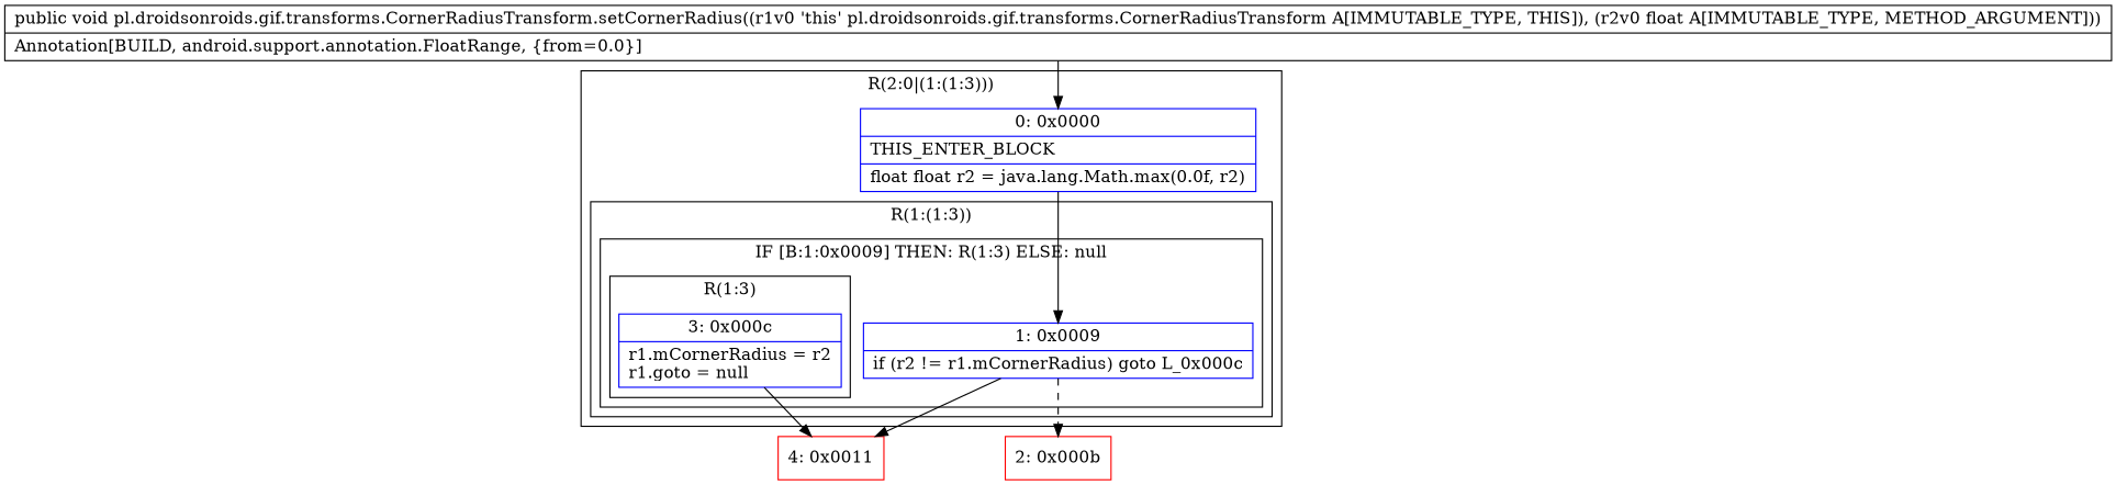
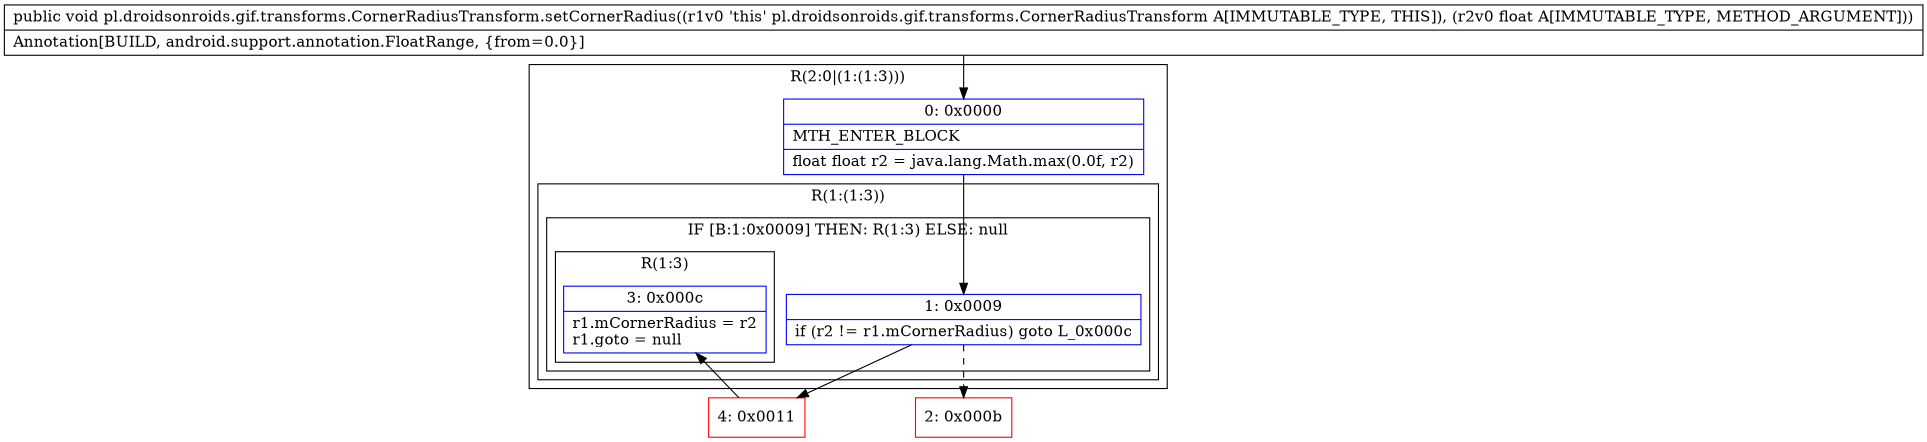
  digraph {
    node [color=blue shape=record]
    n1 [label="{3\:\ 0x000c|r1.mCornerRadius = r2\lr1.goto = null\l}"]
    n2 [label="{1\:\ 0x0009|if (r2 != r1.mCornerRadius) goto L_0x000c\l}"]
-   n3 [label="{0\:\ 0x0000|THIS_ENTER_BLOCK\l|float float r2 = java.lang.Math.max(0.0f, r2)\l}"]
+   n3 [label="{0\:\ 0x0000|MTH_ENTER_BLOCK\l|float float r2 = java.lang.Math.max(0.0f, r2)\l}"]
    n4 [color=red label="{4\:\ 0x0011}"]
    n5 [color=red label="{2\:\ 0x000b}"]
    n6 [label="{public void pl.droidsonroids.gif.transforms.CornerRadiusTransform.setCornerRadius((r1v0 'this' pl.droidsonroids.gif.transforms.CornerRadiusTransform A[IMMUTABLE_TYPE, THIS]), (r2v0 float A[IMMUTABLE_TYPE, METHOD_ARGUMENT]))  | Annotation[BUILD, android.support.annotation.FloatRange, \{from=0.0\}]\l}" color=""]
    subgraph cluster_1 {
      label="R(2:0|(1:(1:3)))"
      n3
      subgraph cluster_2 {
        label="R(1:(1:3))"
        subgraph cluster_3 {
          label="IF [B:1:0x0009] THEN: R(1:3) ELSE: null"
          n2
          subgraph cluster_4 {
            label="R(1:3)"
            n1
          }
        }
      }
    }
-   n1 -> n4
+   n4 -> n1
    n2 -> n4
    n2 -> n5 [style=dashed]
    n3 -> n2
    n6 -> n3
  }
